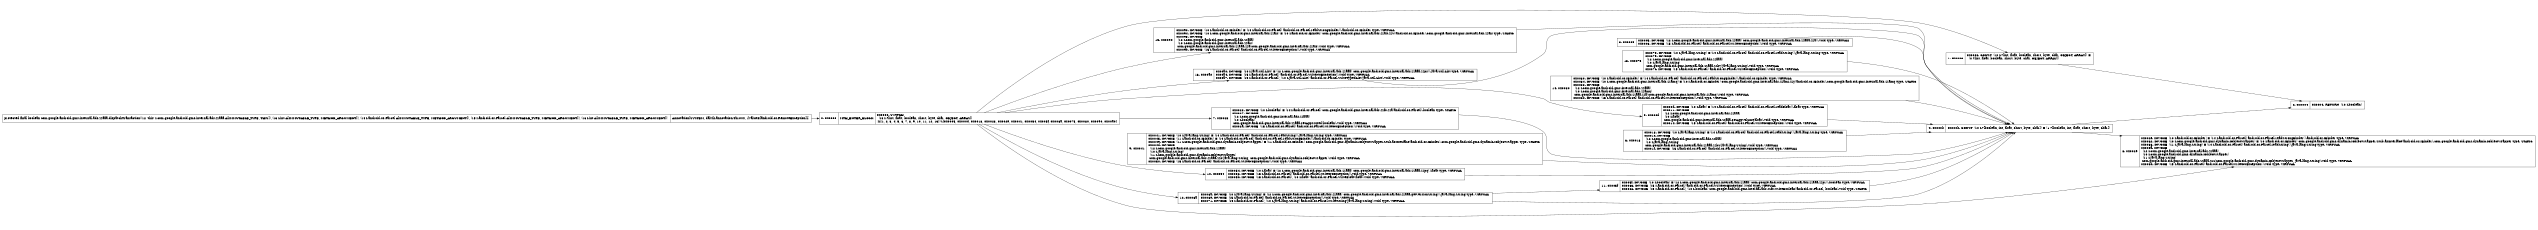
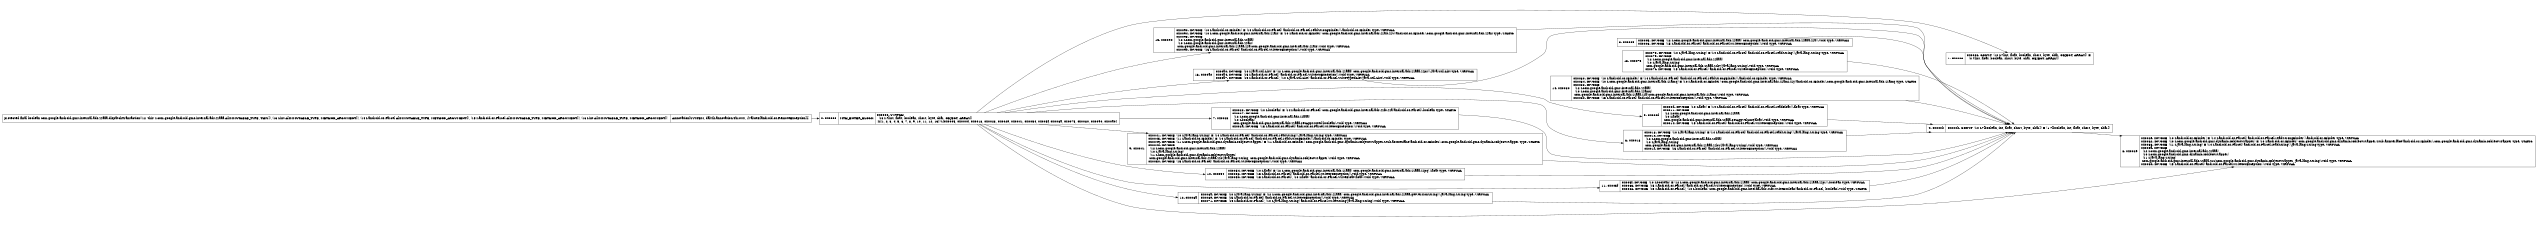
  digraph {
    rankdir=LR
    node [shape=record]
    n1 [label="{0\:\ 0x0000|MTH_ENTER_BLOCK\l|0x0000: SWITCH  \l  (r3 I:?[int, float, boolean, short, byte, char, OBJECT, ARRAY])\l k:[1, 2, 3, 4, 5, 6, 7, 8, 9, 10, 11, 12, 13] t:[0x0005, 0x000d, 0x0018, 0x0023, 0x002e, 0x0041, 0x0054, 0x005f, 0x006a, 0x0075, 0x0080, 0x0090, 0x00a0] \l}"]
    n2 [label="{1\:\ 0x0003|0x0003: CONST  (r0 I:?[int, float, boolean, short, byte, char, OBJECT, ARRAY]) = \l  (0 ?[int, float, boolean, short, byte, char, OBJECT, ARRAY])\l \l}"]
    n3 [label="{5\:\ 0x000d|0x000d: INVOKE  (r0 I:float) = (r4 I:android.os.Parcel) android.os.Parcel.readFloat():float type: VIRTUAL \l0x0011: INVOKE  \l  (r2 I:com.google.android.gms.internal.ads.zzaaa)\l  (r0 I:float)\l com.google.android.gms.internal.ads.zzaaa.setAppVolume(float):void type: VIRTUAL \l0x0014: INVOKE  (r5 I:android.os.Parcel) android.os.Parcel.writeNoException():void type: VIRTUAL \l}"]
    n4 [label="{6\:\ 0x0018|0x0018: INVOKE  (r0 I:java.lang.String) = (r4 I:android.os.Parcel) android.os.Parcel.readString():java.lang.String type: VIRTUAL \l0x001c: INVOKE  \l  (r2 I:com.google.android.gms.internal.ads.zzaaa)\l  (r0 I:java.lang.String)\l com.google.android.gms.internal.ads.zzaaa.zzbu(java.lang.String):void type: VIRTUAL \l0x001f: INVOKE  (r5 I:android.os.Parcel) android.os.Parcel.writeNoException():void type: VIRTUAL \l}"]
    n5 [label="{7\:\ 0x0023|0x0023: INVOKE  (r0 I:boolean) = (r4 I:android.os.Parcel) com.google.android.gms.internal.ads.zzfo.zza(android.os.Parcel):boolean type: STATIC \l0x0027: INVOKE  \l  (r2 I:com.google.android.gms.internal.ads.zzaaa)\l  (r0 I:boolean)\l com.google.android.gms.internal.ads.zzaaa.setAppMuted(boolean):void type: VIRTUAL \l0x002a: INVOKE  (r5 I:android.os.Parcel) android.os.Parcel.writeNoException():void type: VIRTUAL \l}"]
    n6 [label="{8\:\ 0x002e|0x002e: INVOKE  (r0 I:android.os.IBinder) = (r4 I:android.os.Parcel) android.os.Parcel.readStrongBinder():android.os.IBinder type: VIRTUAL \l0x0032: INVOKE  (r0 I:com.google.android.gms.dynamic.IObjectWrapper) = (r0 I:android.os.IBinder) com.google.android.gms.dynamic.IObjectWrapper.Stub.asInterface(android.os.IBinder):com.google.android.gms.dynamic.IObjectWrapper type: STATIC \l0x0036: INVOKE  (r1 I:java.lang.String) = (r4 I:android.os.Parcel) android.os.Parcel.readString():java.lang.String type: VIRTUAL \l0x003a: INVOKE  \l  (r2 I:com.google.android.gms.internal.ads.zzaaa)\l  (r0 I:com.google.android.gms.dynamic.IObjectWrapper)\l  (r1 I:java.lang.String)\l com.google.android.gms.internal.ads.zzaaa.zzc(com.google.android.gms.dynamic.IObjectWrapper, java.lang.String):void type: VIRTUAL \l0x003d: INVOKE  (r5 I:android.os.Parcel) android.os.Parcel.writeNoException():void type: VIRTUAL \l}"]
    n7 [label="{9\:\ 0x0041|0x0041: INVOKE  (r0 I:java.lang.String) = (r4 I:android.os.Parcel) android.os.Parcel.readString():java.lang.String type: VIRTUAL \l0x0045: INVOKE  (r1 I:android.os.IBinder) = (r4 I:android.os.Parcel) android.os.Parcel.readStrongBinder():android.os.IBinder type: VIRTUAL \l0x0049: INVOKE  (r1 I:com.google.android.gms.dynamic.IObjectWrapper) = (r1 I:android.os.IBinder) com.google.android.gms.dynamic.IObjectWrapper.Stub.asInterface(android.os.IBinder):com.google.android.gms.dynamic.IObjectWrapper type: STATIC \l0x004d: INVOKE  \l  (r2 I:com.google.android.gms.internal.ads.zzaaa)\l  (r0 I:java.lang.String)\l  (r1 I:com.google.android.gms.dynamic.IObjectWrapper)\l com.google.android.gms.internal.ads.zzaaa.zzb(java.lang.String, com.google.android.gms.dynamic.IObjectWrapper):void type: VIRTUAL \l0x0050: INVOKE  (r5 I:android.os.Parcel) android.os.Parcel.writeNoException():void type: VIRTUAL \l}"]
    n8 [label="{10\:\ 0x0054|0x0054: INVOKE  (r0 I:float) = (r2 I:com.google.android.gms.internal.ads.zzaaa) com.google.android.gms.internal.ads.zzaaa.zzpq():float type: VIRTUAL \l0x0058: INVOKE  (r5 I:android.os.Parcel) android.os.Parcel.writeNoException():void type: VIRTUAL \l0x005b: INVOKE  (r5 I:android.os.Parcel), (r0 I:float) android.os.Parcel.writeFloat(float):void type: VIRTUAL \l}"]
    n9 [label="{11\:\ 0x005f|0x005f: INVOKE  (r0 I:boolean) = (r2 I:com.google.android.gms.internal.ads.zzaaa) com.google.android.gms.internal.ads.zzaaa.zzpr():boolean type: VIRTUAL \l0x0063: INVOKE  (r5 I:android.os.Parcel) android.os.Parcel.writeNoException():void type: VIRTUAL \l0x0066: INVOKE  (r5 I:android.os.Parcel), (r0 I:boolean) com.google.android.gms.internal.ads.zzfo.writeBoolean(android.os.Parcel, boolean):void type: STATIC \l}"]
    n10 [label="{12\:\ 0x006a|0x006a: INVOKE  (r0 I:java.lang.String) = (r2 I:com.google.android.gms.internal.ads.zzaaa) com.google.android.gms.internal.ads.zzaaa.getVersionString():java.lang.String type: VIRTUAL \l0x006e: INVOKE  (r5 I:android.os.Parcel) android.os.Parcel.writeNoException():void type: VIRTUAL \l0x0071: INVOKE  (r5 I:android.os.Parcel), (r0 I:java.lang.String) android.os.Parcel.writeString(java.lang.String):void type: VIRTUAL \l}"]
    n11 [label="{15\:\ 0x0090|0x0090: INVOKE  (r0 I:android.os.IBinder) = (r4 I:android.os.Parcel) android.os.Parcel.readStrongBinder():android.os.IBinder type: VIRTUAL \l0x0094: INVOKE  (r0 I:com.google.android.gms.internal.ads.zzais) = (r0 I:android.os.IBinder) com.google.android.gms.internal.ads.zzait.zzw(android.os.IBinder):com.google.android.gms.internal.ads.zzais type: STATIC \l0x0098: INVOKE  \l  (r2 I:com.google.android.gms.internal.ads.zzaaa)\l  (r0 I:com.google.android.gms.internal.ads.zzais)\l com.google.android.gms.internal.ads.zzaaa.zza(com.google.android.gms.internal.ads.zzais):void type: VIRTUAL \l0x009b: INVOKE  (r5 I:android.os.Parcel) android.os.Parcel.writeNoException():void type: VIRTUAL \l}"]
    n12 [label="{16\:\ 0x00a0|0x00a0: INVOKE  (r0 I:java.util.List) = (r2 I:com.google.android.gms.internal.ads.zzaaa) com.google.android.gms.internal.ads.zzaaa.zzps():java.util.List type: VIRTUAL \l0x00a4: INVOKE  (r5 I:android.os.Parcel) android.os.Parcel.writeNoException():void type: VIRTUAL \l0x00a7: INVOKE  (r5 I:android.os.Parcel), (r0 I:java.util.List) android.os.Parcel.writeTypedList(java.util.List):void type: VIRTUAL \l}"]
-   n13 [label="{2\:\ 0x0004|0x0004: RETURN  (r0 I:boolean) \l}"]
    n14 [label="{3\:\ 0x0005|0x0005: INVOKE  (r2 I:com.google.android.gms.internal.ads.zzaaa) com.google.android.gms.internal.ads.zzaaa.zza():void type: VIRTUAL \l0x0008: INVOKE  (r5 I:android.os.Parcel) android.os.Parcel.writeNoException():void type: VIRTUAL \l}"]
    n15 [label="{4\:\ 0x000b|0x000b: CONST  (r0 I:?[boolean, int, float, short, byte, char]) = (1 ?[boolean, int, float, short, byte, char]) \l}"]
    n16 [label="{13\:\ 0x0075|0x0075: INVOKE  (r0 I:java.lang.String) = (r4 I:android.os.Parcel) android.os.Parcel.readString():java.lang.String type: VIRTUAL \l0x0079: INVOKE  \l  (r2 I:com.google.android.gms.internal.ads.zzaaa)\l  (r0 I:java.lang.String)\l com.google.android.gms.internal.ads.zzaaa.zzbv(java.lang.String):void type: VIRTUAL \l0x007c: INVOKE  (r5 I:android.os.Parcel) android.os.Parcel.writeNoException():void type: VIRTUAL \l}"]
    n17 [label="{14\:\ 0x0080|0x0080: INVOKE  (r0 I:android.os.IBinder) = (r4 I:android.os.Parcel) android.os.Parcel.readStrongBinder():android.os.IBinder type: VIRTUAL \l0x0084: INVOKE  (r0 I:com.google.android.gms.internal.ads.zzamq) = (r0 I:android.os.IBinder) com.google.android.gms.internal.ads.zzamr.zzy(android.os.IBinder):com.google.android.gms.internal.ads.zzamq type: STATIC \l0x0088: INVOKE  \l  (r2 I:com.google.android.gms.internal.ads.zzaaa)\l  (r0 I:com.google.android.gms.internal.ads.zzamq)\l com.google.android.gms.internal.ads.zzaaa.zza(com.google.android.gms.internal.ads.zzamq):void type: VIRTUAL \l0x008b: INVOKE  (r5 I:android.os.Parcel) android.os.Parcel.writeNoException():void type: VIRTUAL \l}"]
    n18 [label="{protected final boolean com.google.android.gms.internal.ads.zzaaa.dispatchTransaction((r2 'this' I:com.google.android.gms.internal.ads.zzaaa A[IMMUTABLE_TYPE, THIS]), (r3 I:int A[IMMUTABLE_TYPE, METHOD_ARGUMENT]), (r4 I:android.os.Parcel A[IMMUTABLE_TYPE, METHOD_ARGUMENT]), (r5 I:android.os.Parcel A[IMMUTABLE_TYPE, METHOD_ARGUMENT]), (r6 I:int A[IMMUTABLE_TYPE, METHOD_ARGUMENT]))  | Annotation[SYSTEM, dalvik.annotation.Throws, \{value=[android.os.RemoteException]\}]\l}"]
    n1 -> n2
    n1 -> n3
+   n1 -> n4
    n1 -> n5
    n1 -> n6
+   n1 -> n7
    n1 -> n8
-   n10 -> n9
+   n1 -> n9
    n1 -> n10
    n1 -> n11
    n1 -> n12
-   n2 -> n13
    n3 -> n15
    n4 -> n15
    n5 -> n15
    n7 -> n15
    n8 -> n15
    n9 -> n15
    n10 -> n15
    n11 -> n15
    n12 -> n15
    n14 -> n15
    n15 -> n6
-   n15 -> n13
    n16 -> n15
    n17 -> n15
    n18 -> n1
  }
